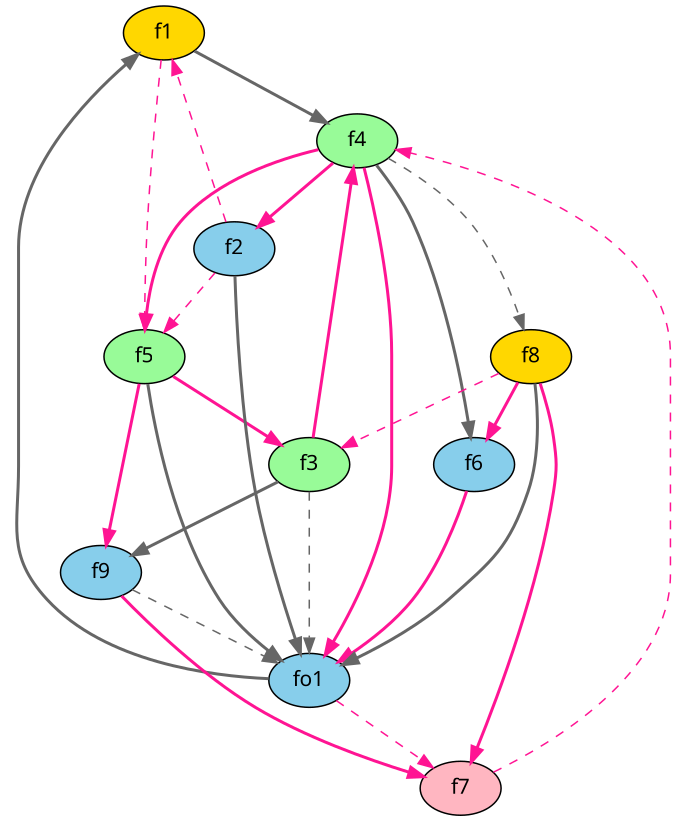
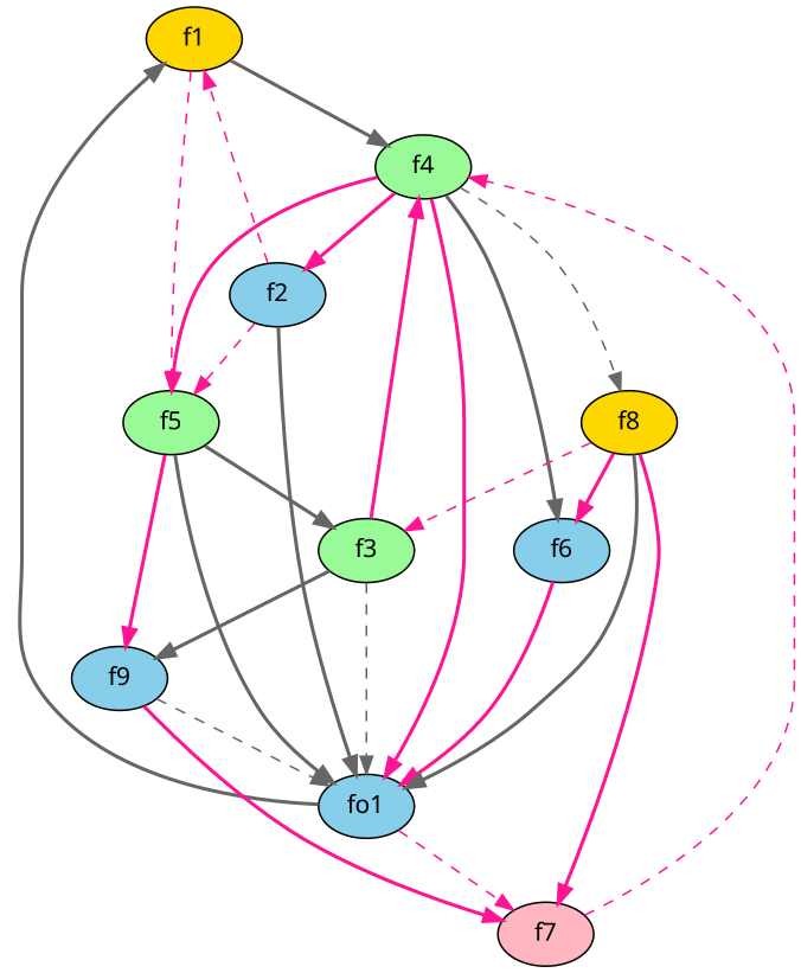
  strict digraph {
    fontname="Noto Sans"
    node [fillcolor=skyblue fontname="Noto Sans" style=filled]
    edge [color=deeppink fontname="Noto Sans" style=bold weight=2]
    f1 [fillcolor=gold]
    f4 [fillcolor=palegreen]
    f5 [fillcolor=palegreen]
    f2
    fo1
    f6
    f8 [fillcolor=gold]
    f3 [fillcolor=palegreen]
    f9
    f7 [fillcolor=lightpink]
    f1 -> f4 [color=gray40]
    f1 -> f5 [style=dashed]
    f4 -> f5
    f4 -> f2
    f4 -> fo1
    f4 -> f6 [color=gray40]
    f4 -> f8 [color=gray40 style=dashed]
    f5 -> fo1 [color=gray40]
-   f5 -> f3
+   f5 -> f3 [color=gray40]
    f5 -> f9
    f2 -> f1 [style=dashed]
    f2 -> f5 [style=dashed]
    f2 -> fo1 [color=gray40]
    fo1 -> f1 [color=gray40]
    fo1 -> f7 [style=dashed]
    f6 -> fo1
    f8 -> fo1 [color=gray40]
    f8 -> f6
    f8 -> f3 [style=dashed]
    f8 -> f7
    f3 -> f4
    f3 -> fo1 [color=gray40 style=dashed]
    f3 -> f9 [color=gray40]
    f9 -> fo1 [color=gray40 style=dashed]
    f9 -> f7
    f7 -> f4 [style=dashed]
  }
